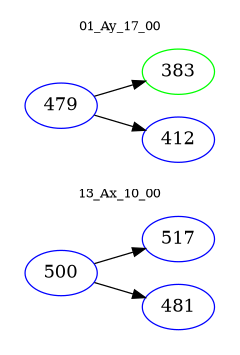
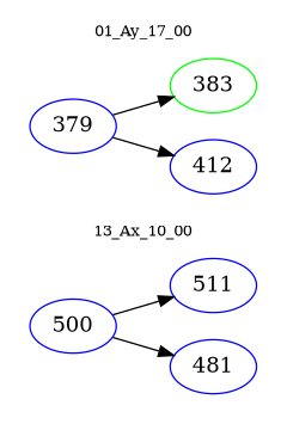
  digraph {
    rankdir=LR
    node [color=blue]
    edge [color=black]
    n1 [label=500]
    n2 [label=481]
-   n3 [label=517]
-   n4 [label=479]
+   n3 [label=511]
+   n4 [label=379]
    n5 [label=412]
    n6 [color=green label=383]
    subgraph cluster_1 {
      color=white
      fontsize=10
      label="13_Ax_10_00"
      n1
      n2
      n3
    }
    subgraph cluster_2 {
      color=white
      fontsize=10
      label="01_Ay_17_00"
      n4
      n5
      n6
    }
    n1 -> n2
    n1 -> n3
    n4 -> n5
    n4 -> n6
  }
